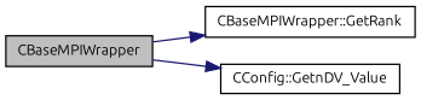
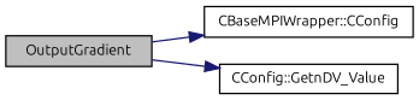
  digraph {
    fontname=Ubuntu
    rankdir=LR
    node [color=black fillcolor=white fontname=Ubuntu fontsize=10 shape=record style=filled]
    edge [color=midnightblue fontname=Ubuntu fontsize=10 labelfontname=Helvetica labelfontsize=10 style=solid]
-   n1 [fillcolor=grey75 fontcolor=black height=0.2 label=CBaseMPIWrapper width=0.4]
-   n2 [height=0.2 label="CBaseMPIWrapper::GetRank" width=0.4]
+   n1 [fillcolor=grey75 fontcolor=black height=0.2 label=OutputGradient width=0.4]
+   n2 [height=0.2 label="CBaseMPIWrapper::CConfig" width=0.4]
    n3 [height=0.2 label="CConfig::GetnDV_Value" width=0.4]
    n1 -> n2
    n1 -> n3
  }
